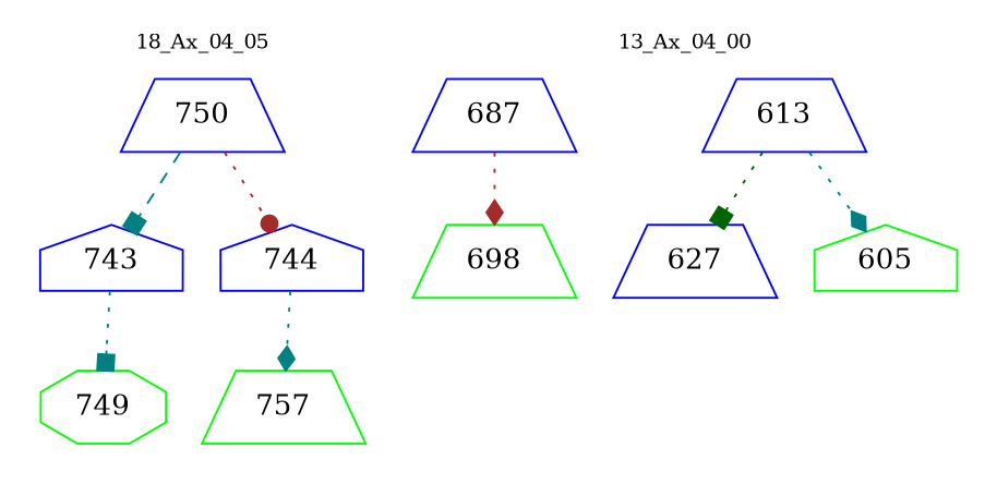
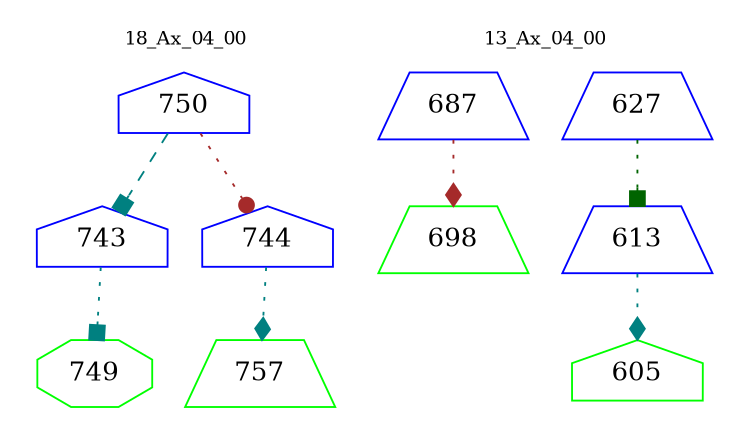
  digraph {
    node [color=blue shape=trapezium]
    edge [arrowhead=box color=teal style=dotted]
-   n1 [label=750]
+   n1 [label=750 shape=house]
    n2 [label=743 shape=house]
    n3 [label=744 shape=house]
    n4 [color=green label=749 shape=octagon]
    n5 [color=green label=757]
    n6 [label=627]
    n7 [label=613]
    n8 [label=687]
    n9 [color=green label=605 shape=house]
    n10 [color=green label=698]
    subgraph cluster_1 {
      color=white
      fontsize=10
-     label="18_Ax_04_05"
+     label="18_Ax_04_00"
      n1
      n2
      n3
      n4
      n5
    }
    subgraph cluster_2 {
      color=white
      fontsize=10
      label="13_Ax_04_00"
      n6
      n7
      n8
      n9
      n10
    }
    n1 -> n2 [style=dashed]
    n1 -> n3 [arrowhead=dot color=brown]
    n2 -> n4
    n3 -> n5 [arrowhead=diamond]
-   n7 -> n6 [color=darkgreen]
+   n6 -> n7 [color=darkgreen]
    n7 -> n9 [arrowhead=diamond]
    n8 -> n10 [arrowhead=diamond color=brown]
  }
